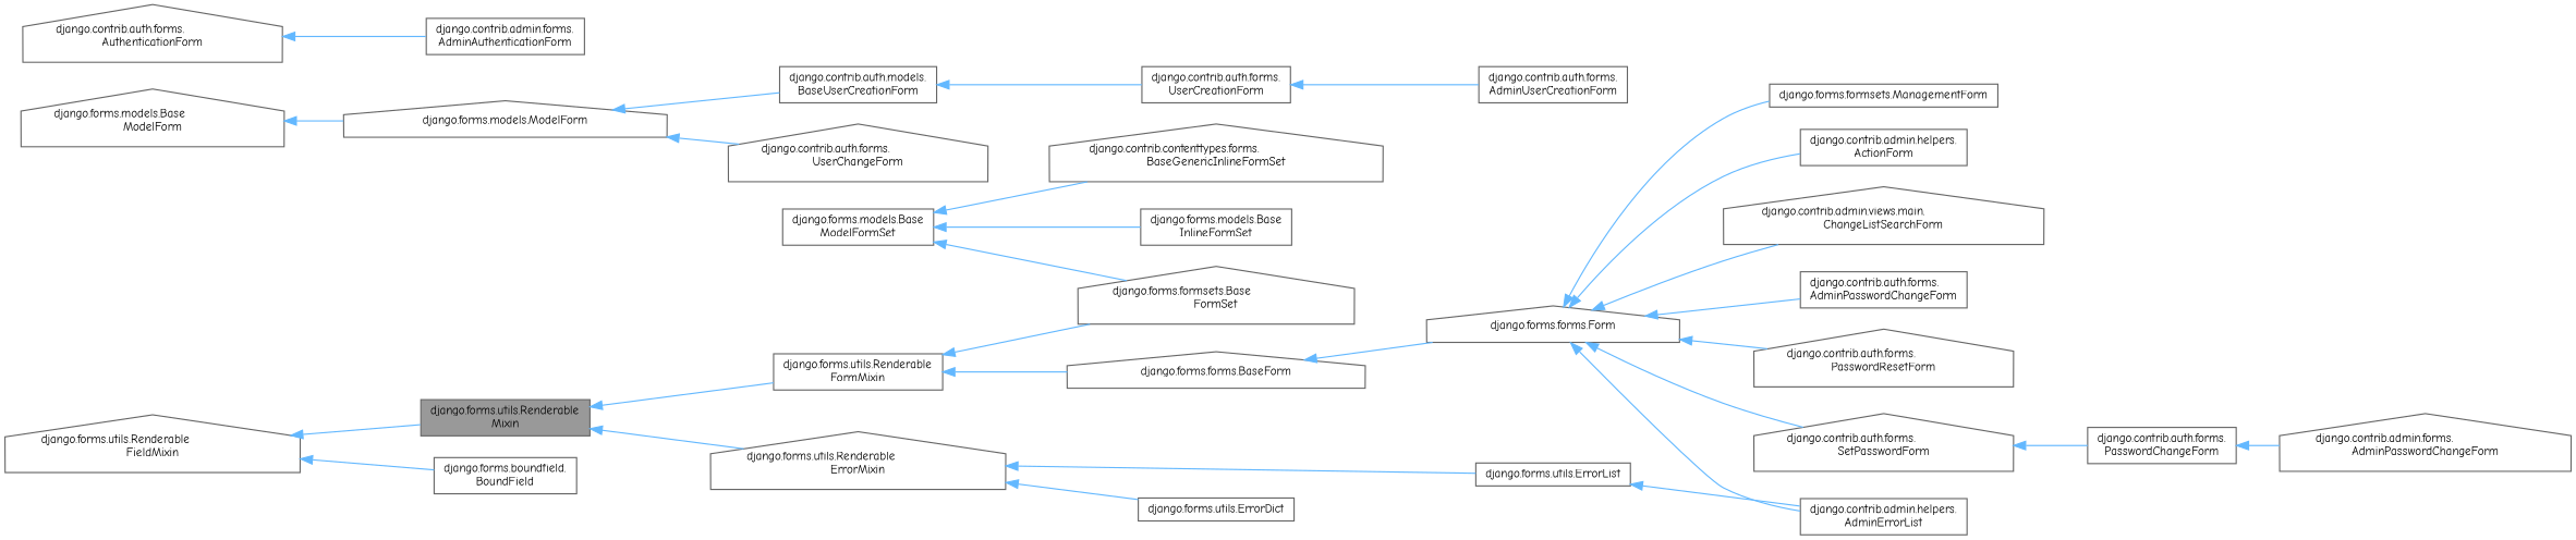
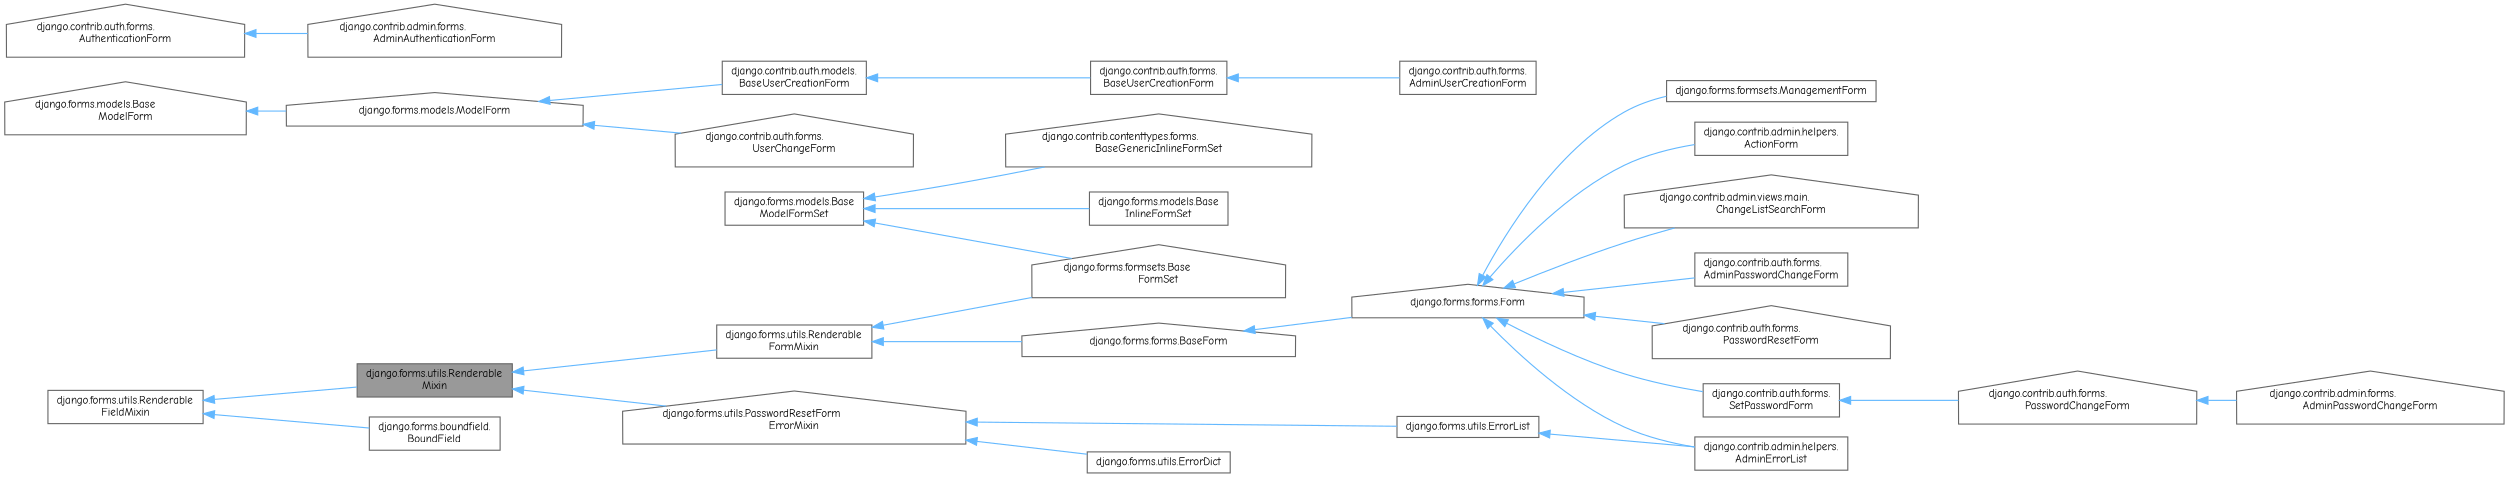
  digraph {
    fontname="Comic Neue"
    rankdir=LR
    node [color=gray40 fillcolor=white fontname="Comic Neue" fontsize=10 shape=box style=filled]
    edge [color=steelblue1 dir=back fontname="Comic Neue" fontsize=10 labelfontname=Helvetica labelfontsize=10 style=solid]
    n1 [fillcolor=grey60 fontcolor=black height=0.2 label="django.forms.utils.Renderable\lMixin" width=0.4]
-   n2 [height=0.2 label="django.forms.utils.Renderable\lErrorMixin" shape=house width=0.4]
+   n2 [height=0.2 label="django.forms.utils.PasswordResetForm\lErrorMixin" shape=house width=0.4]
    n3 [height=0.2 label="django.forms.utils.Renderable\lFormMixin" width=0.4]
    n4 [height=0.2 label="django.forms.utils.ErrorDict" width=0.4]
    n5 [height=0.2 label="django.forms.utils.ErrorList" width=0.4]
-   n6 [height=0.2 label="django.forms.utils.Renderable\lFieldMixin" shape=house width=0.4]
+   n6 [height=0.2 label="django.forms.utils.Renderable\lFieldMixin" width=0.4]
    n7 [height=0.2 label="django.forms.boundfield.\lBoundField" width=0.4]
    n8 [height=0.2 label="django.forms.forms.BaseForm" shape=house width=0.4]
    n9 [height=0.2 label="django.forms.formsets.Base\lFormSet" shape=house width=0.4]
    n10 [height=0.2 label="django.contrib.admin.helpers.\lAdminErrorList" width=0.4]
    n11 [height=0.2 label="django.forms.forms.Form" shape=house width=0.4]
    n12 [height=0.2 label="django.contrib.admin.helpers.\lActionForm" width=0.4]
    n13 [height=0.2 label="django.contrib.admin.views.main.\lChangeListSearchForm" shape=house width=0.4]
    n14 [height=0.2 label="django.contrib.auth.forms.\lAdminPasswordChangeForm" width=0.4]
    n15 [height=0.2 label="django.contrib.auth.forms.\lPasswordResetForm" shape=house width=0.4]
-   n16 [height=0.2 label="django.contrib.auth.forms.\lSetPasswordForm" shape=house width=0.4]
+   n16 [height=0.2 label="django.contrib.auth.forms.\lSetPasswordForm" width=0.4]
    n17 [height=0.2 label="django.forms.formsets.ManagementForm" width=0.4]
    n18 [height=0.2 label="django.forms.models.Base\lModelForm" shape=house width=0.4]
    n19 [height=0.2 label="django.forms.models.ModelForm" shape=house width=0.4]
    n20 [height=0.2 label="django.contrib.auth.forms.\lAuthenticationForm" shape=house width=0.4]
-   n21 [height=0.2 label="django.contrib.admin.forms.\lAdminAuthenticationForm" width=0.4]
-   n22 [height=0.2 label="django.contrib.auth.forms.\lPasswordChangeForm" width=0.4]
+   n21 [height=0.2 label="django.contrib.admin.forms.\lAdminAuthenticationForm" shape=house width=0.4]
+   n22 [height=0.2 label="django.contrib.auth.forms.\lPasswordChangeForm" shape=house width=0.4]
    n23 [height=0.2 label="django.contrib.admin.forms.\lAdminPasswordChangeForm" shape=house width=0.4]
    n24 [height=0.2 label="django.contrib.auth.models.\lBaseUserCreationForm" width=0.4]
    n25 [height=0.2 label="django.contrib.auth.forms.\lUserChangeForm" shape=house width=0.4]
-   n26 [height=0.2 label="django.contrib.auth.forms.\lUserCreationForm" width=0.4]
+   n26 [height=0.2 label="django.contrib.auth.forms.\lBaseUserCreationForm" width=0.4]
    n27 [height=0.2 label="django.contrib.auth.forms.\lAdminUserCreationForm" width=0.4]
    n28 [height=0.2 label="django.forms.models.Base\lModelFormSet" width=0.4]
    n29 [height=0.2 label="django.contrib.contenttypes.forms.\lBaseGenericInlineFormSet" shape=house width=0.4]
    n30 [height=0.2 label="django.forms.models.Base\lInlineFormSet" width=0.4]
    n1 -> n2
    n1 -> n3
    n2 -> n4
    n2 -> n5
    n3 -> n8
    n3 -> n9
    n5 -> n10
    n6 -> n1
    n6 -> n7
    n8 -> n11
    n11 -> n10
    n11 -> n12
    n11 -> n13
    n11 -> n14
    n11 -> n15
    n11 -> n16
    n11 -> n17
    n16 -> n22
    n18 -> n19
    n19 -> n24
    n19 -> n25
    n20 -> n21
    n22 -> n23
    n24 -> n26
    n26 -> n27
    n28 -> n9
    n28 -> n29
    n28 -> n30
  }
